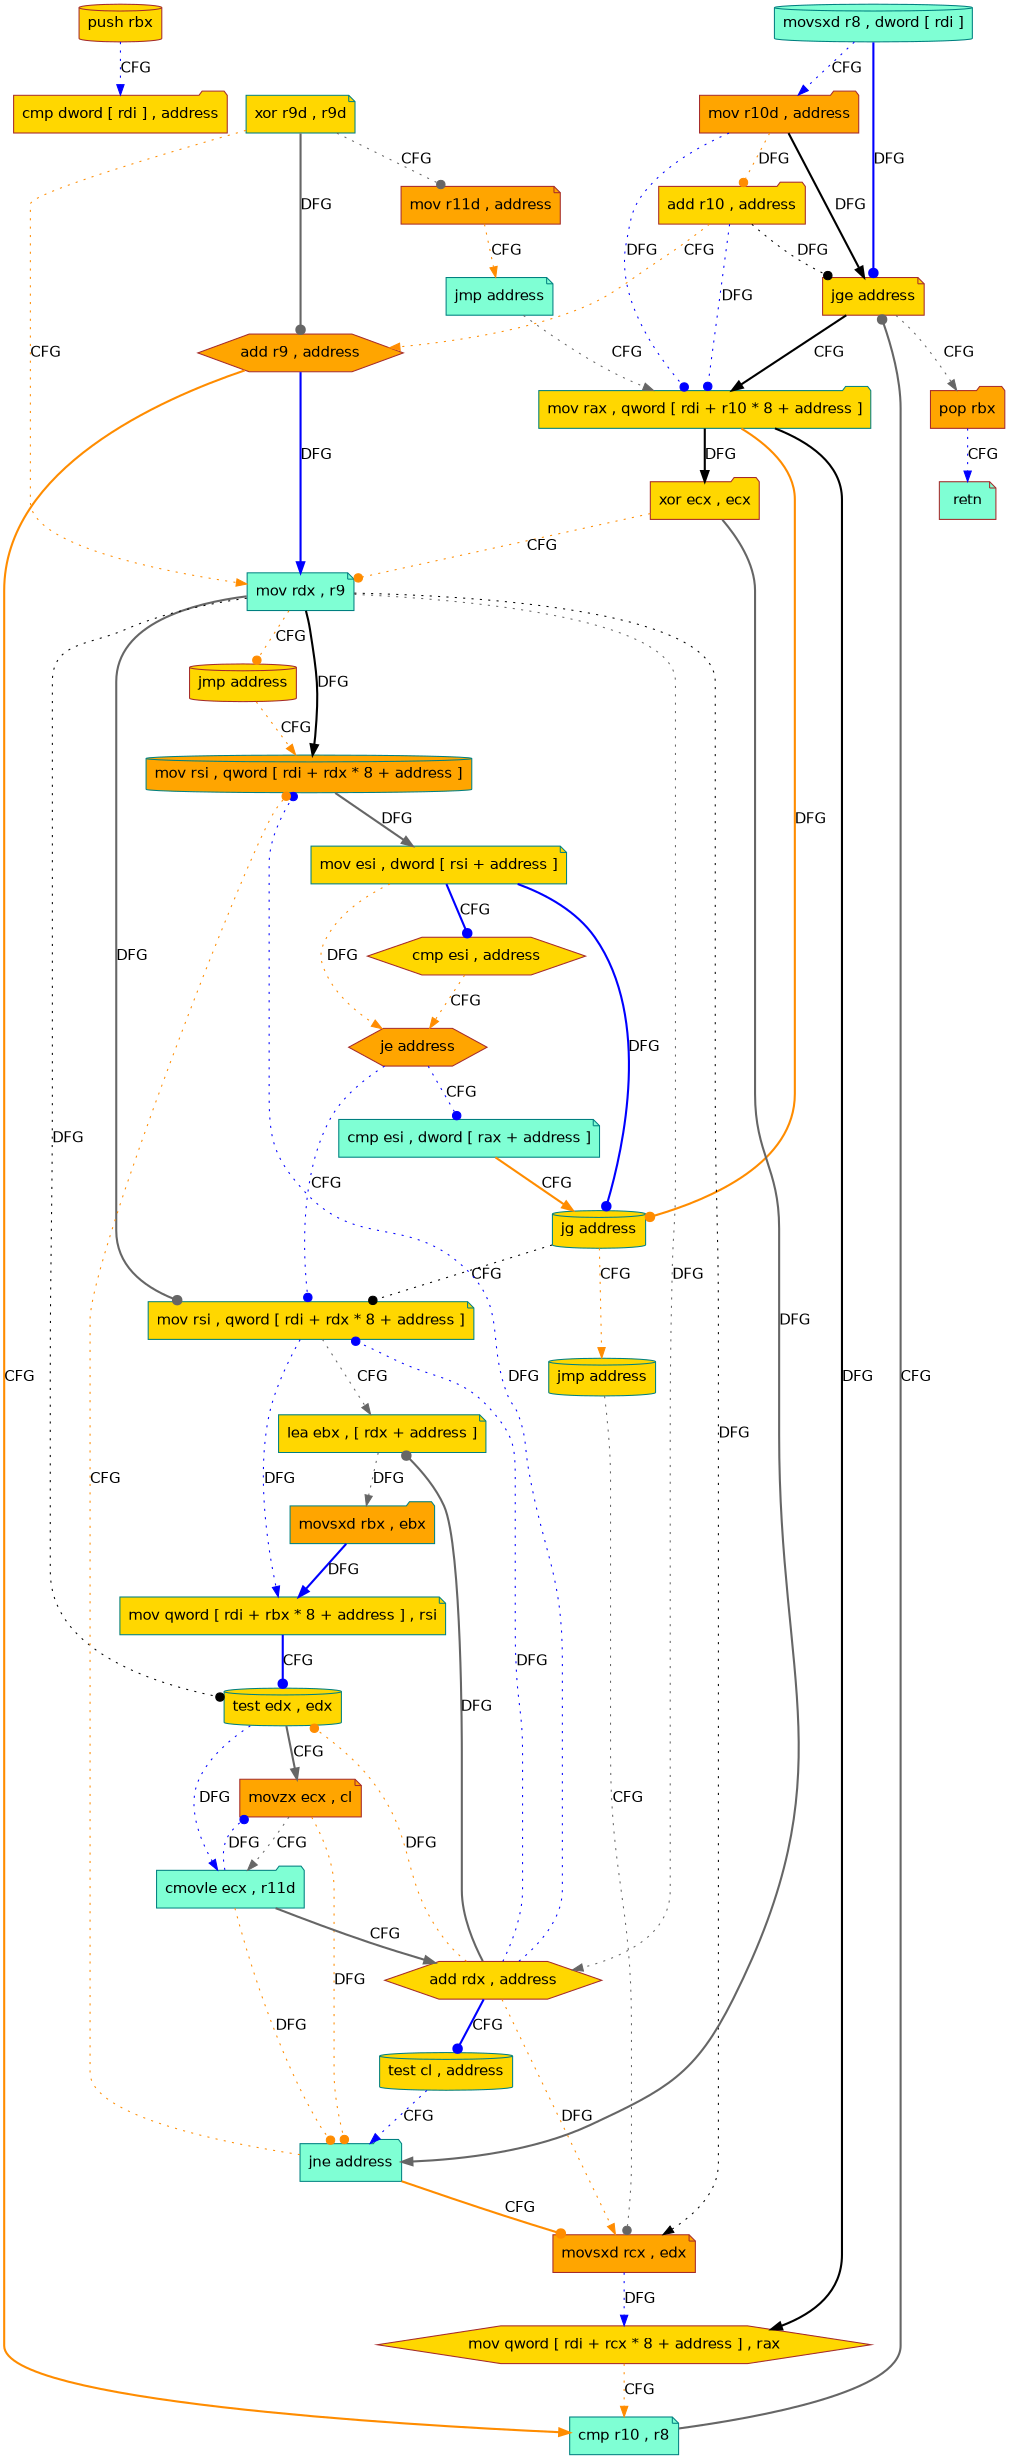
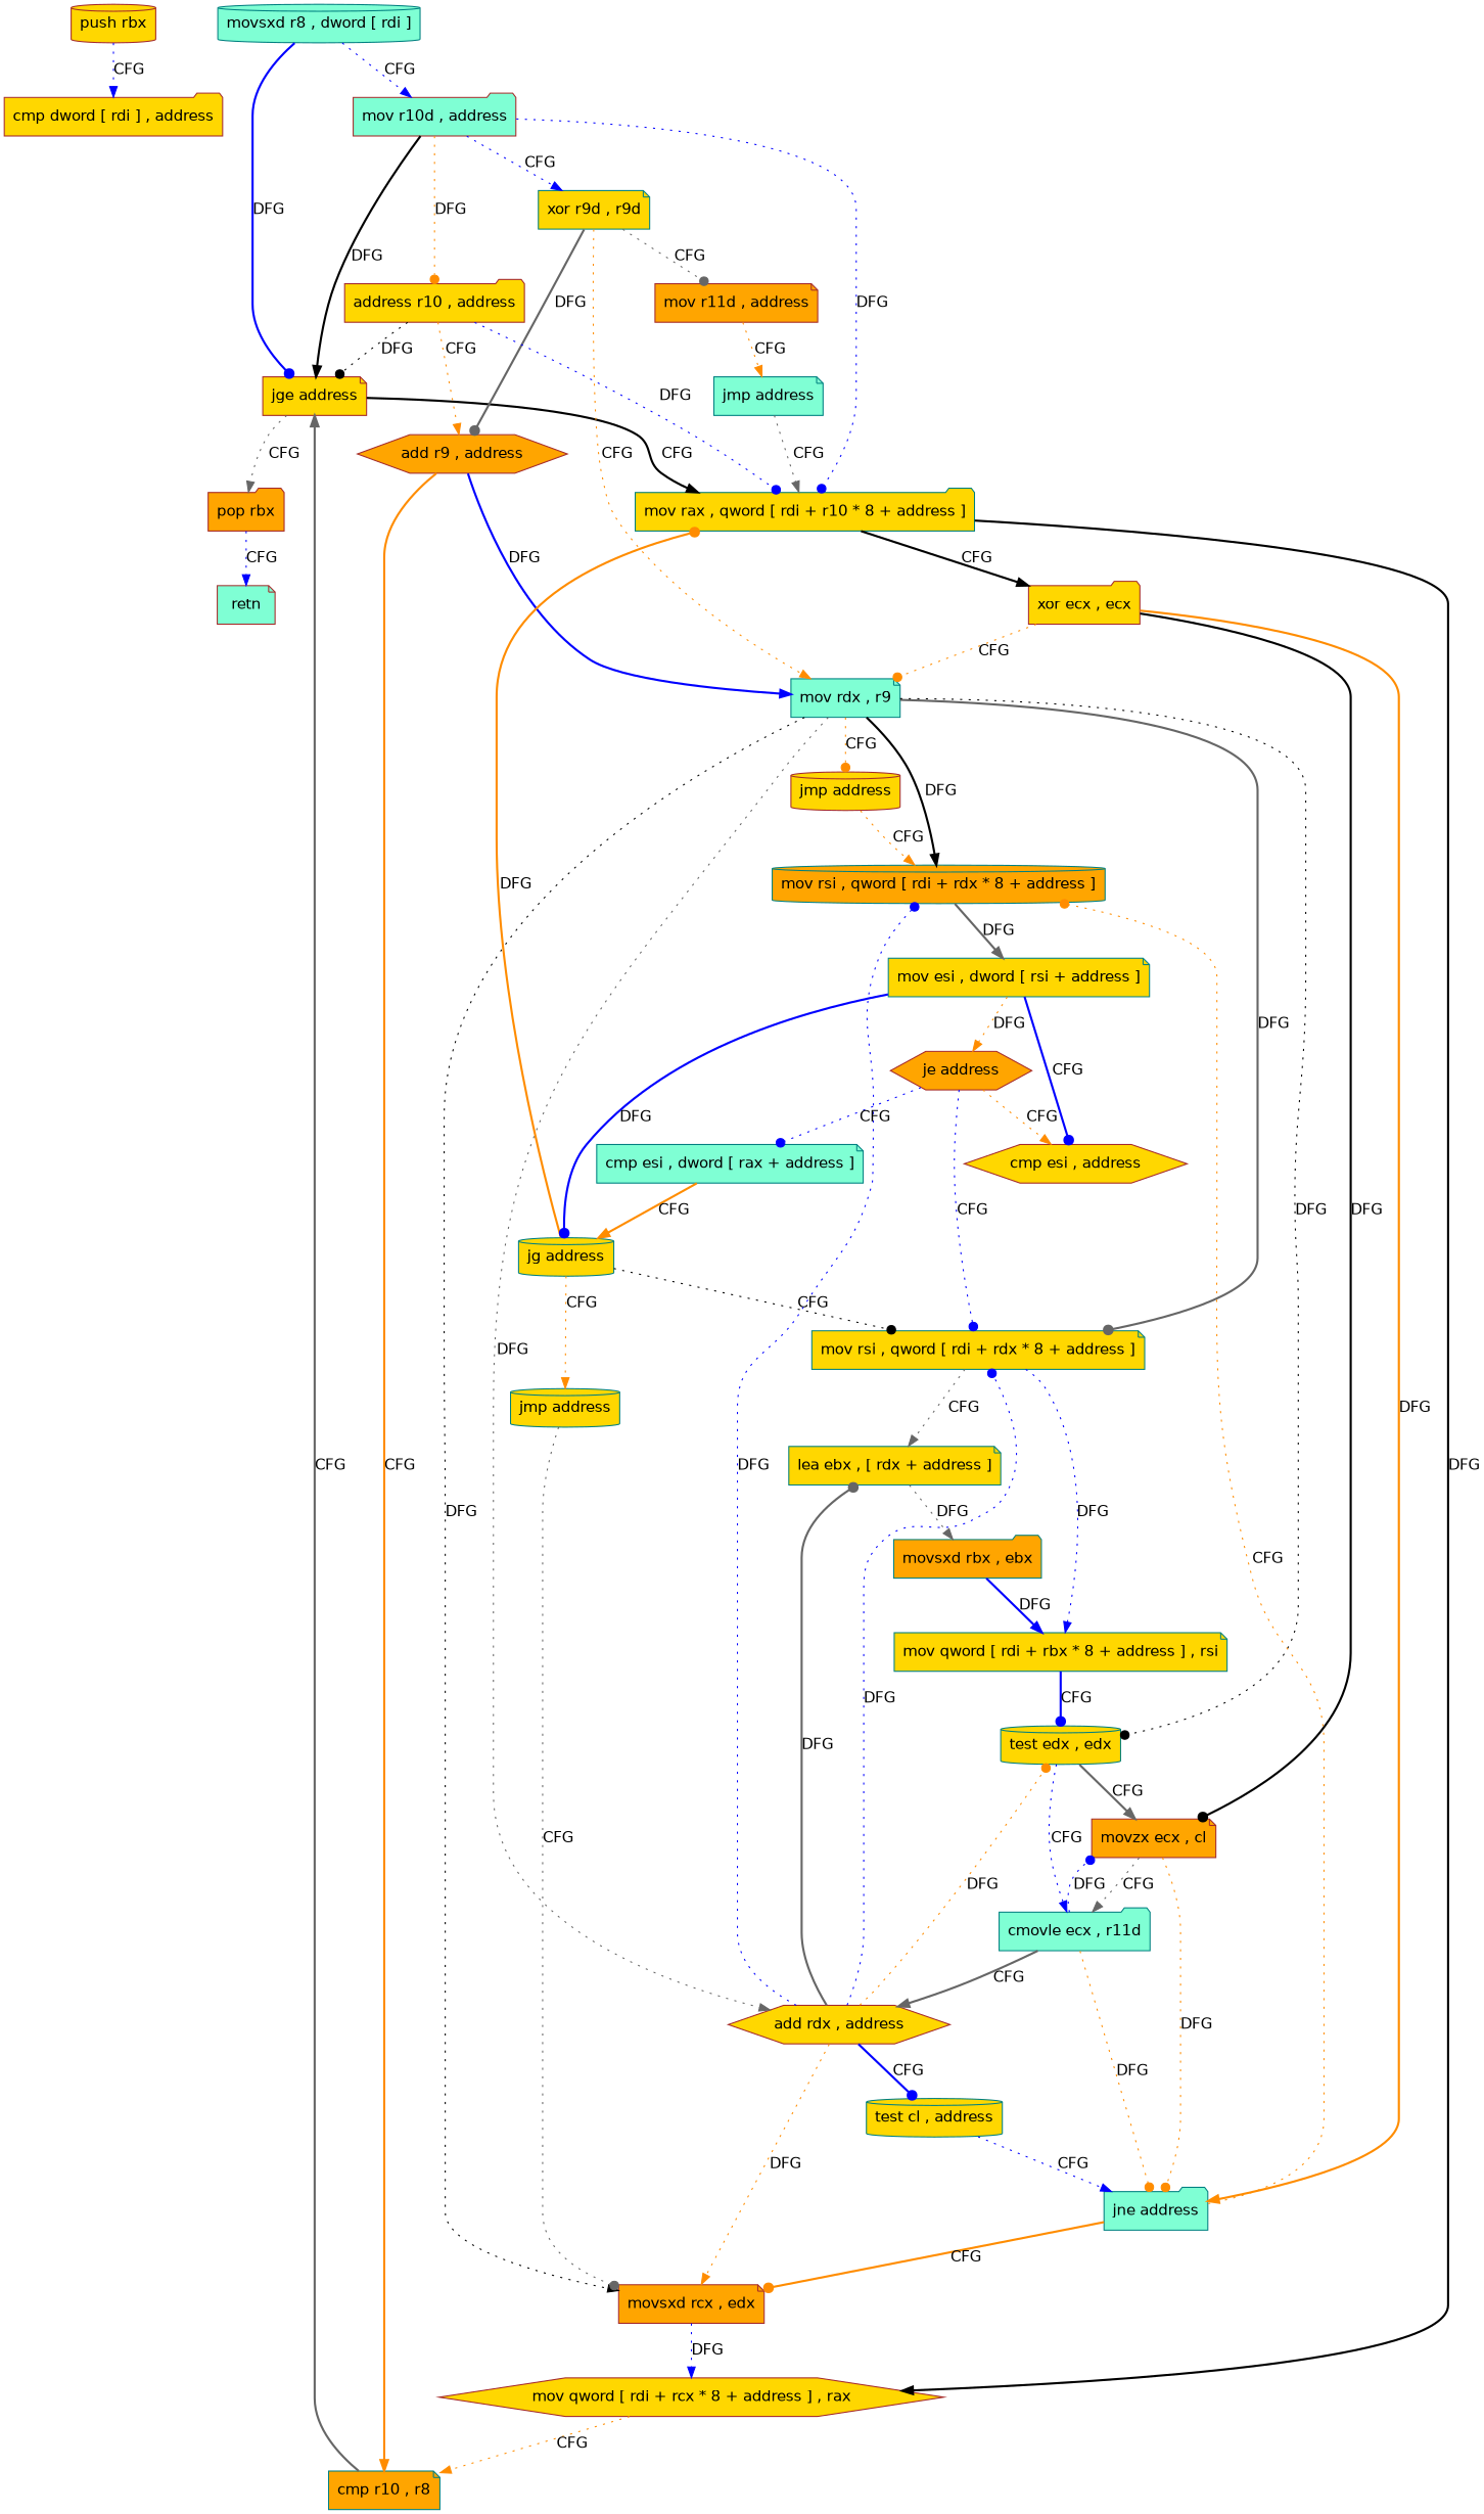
  digraph {
    fontname="DejaVu Sans"
    node [color=teal fillcolor=gold fontname="DejaVu Sans" shape=note style=filled]
    edge [arrowhead=normal color=blue fontname="DejaVu Sans" style=dotted]
    n1 [color=brown label="push rbx" shape=cylinder]
    n2 [color=brown label="cmp dword [ rdi ] , address" shape=folder]
    n3 [color=brown fillcolor=orange label="pop rbx" shape=folder]
    n4 [color=brown fillcolor=aquamarine label=retn]
    n5 [fillcolor=aquamarine label="movsxd r8 , dword [ rdi ]" shape=cylinder]
-   n6 [color=brown fillcolor=orange label="mov r10d , address" shape=folder]
+   n6 [color=brown fillcolor=aquamarine label="mov r10d , address" shape=folder]
    n7 [color=brown label="jge address"]
    n8 [label="xor r9d , r9d"]
    n9 [label="mov rax , qword [ rdi + r10 * 8 + address ]" shape=folder]
-   n10 [color=brown label="add r10 , address" shape=folder]
+   n10 [color=brown label="address r10 , address" shape=folder]
    n11 [color=brown fillcolor=orange label="mov r11d , address"]
    n12 [fillcolor=aquamarine label="mov rdx , r9"]
    n13 [color=brown fillcolor=orange label="add r9 , address" shape=hexagon]
    n14 [color=brown label="xor ecx , ecx" shape=folder]
    n15 [label="jg address" shape=cylinder]
    n16 [color=brown label="mov qword [ rdi + rcx * 8 + address ] , rax" shape=hexagon]
    n17 [fillcolor=aquamarine label="jmp address"]
    n18 [color=brown label="jmp address" shape=cylinder]
    n19 [fillcolor=orange label="mov rsi , qword [ rdi + rdx * 8 + address ]" shape=cylinder]
    n20 [label="mov rsi , qword [ rdi + rdx * 8 + address ]"]
    n21 [label="test edx , edx" shape=cylinder]
    n22 [color=brown label="add rdx , address" shape=hexagon]
    n23 [color=brown fillcolor=orange label="movsxd rcx , edx"]
-   n24 [fillcolor=aquamarine label="cmp r10 , r8"]
+   n24 [fillcolor=orange label="cmp r10 , r8"]
    n25 [color=brown fillcolor=orange label="movzx ecx , cl"]
    n26 [fillcolor=aquamarine label="jne address" shape=folder]
    n27 [label="jmp address" shape=cylinder]
    n28 [fillcolor=aquamarine label="cmovle ecx , r11d" shape=folder]
    n29 [label="mov esi , dword [ rsi + address ]"]
    n30 [label="lea ebx , [ rdx + address ]"]
    n31 [label="mov qword [ rdi + rbx * 8 + address ] , rsi"]
    n32 [fillcolor=orange label="movsxd rbx , ebx" shape=folder]
    n33 [label="test cl , address" shape=cylinder]
    n34 [color=brown label="cmp esi , address" shape=hexagon]
    n35 [color=brown fillcolor=orange label="je address" shape=hexagon]
    n36 [fillcolor=aquamarine label="cmp esi , dword [ rax + address ]"]
    n1 -> n2 [label=CFG]
    n3 -> n4 [label=CFG]
    n5 -> n6 [label=CFG]
    n5 -> n7 [arrowhead=dot label=DFG style=bold]
    n6 -> n7 [color=black label=DFG style=bold]
+   n6 -> n8 [label=CFG]
    n6 -> n9 [arrowhead=dot label=DFG]
    n6 -> n10 [arrowhead=dot color=darkorange label=DFG]
    n7 -> n3 [color=gray40 label=CFG]
    n7 -> n9 [color=black label=CFG style=bold]
    n8 -> n11 [arrowhead=dot color=gray40 label=CFG]
    n8 -> n12 [color=darkorange label=CFG]
    n8 -> n13 [arrowhead=dot color=gray40 label=DFG style=bold]
-   n9 -> n14 [color=black label=DFG style=bold]
-   n9 -> n15 [arrowhead=dot color=darkorange label=DFG style=bold]
+   n9 -> n14 [color=black label=CFG style=bold]
+   n15 -> n9 [arrowhead=dot color=darkorange label=DFG style=bold]
    n9 -> n16 [color=black label=DFG style=bold]
    n10 -> n7 [arrowhead=dot color=black label=DFG]
    n10 -> n9 [arrowhead=dot label=DFG]
    n10 -> n13 [color=darkorange label=CFG]
    n11 -> n17 [color=darkorange label=CFG]
    n12 -> n18 [arrowhead=dot color=darkorange label=CFG]
    n12 -> n19 [color=black label=DFG style=bold]
    n12 -> n20 [arrowhead=dot color=gray40 label=DFG style=bold]
    n12 -> n21 [arrowhead=dot color=black label=DFG]
    n12 -> n22 [color=gray40 label=DFG]
    n12 -> n23 [color=black label=DFG]
    n13 -> n12 [label=DFG style=bold]
    n13 -> n24 [color=darkorange label=CFG style=bold]
    n14 -> n12 [arrowhead=dot color=darkorange label=CFG]
-   n14 -> n26 [color=gray40 label=DFG style=bold]
+   n14 -> n25 [arrowhead=dot color=black label=DFG style=bold]
+   n14 -> n26 [color=darkorange label=DFG style=bold]
    n15 -> n20 [arrowhead=dot color=black label=CFG]
    n15 -> n27 [color=darkorange label=CFG]
    n16 -> n24 [color=darkorange label=CFG]
    n17 -> n9 [color=gray40 label=CFG]
    n18 -> n19 [color=darkorange label=CFG]
    n19 -> n29 [color=gray40 label=DFG style=bold]
    n20 -> n30 [color=gray40 label=CFG]
    n20 -> n31 [label=DFG]
    n21 -> n25 [color=gray40 label=CFG style=bold]
-   n21 -> n28 [label=DFG]
+   n21 -> n28 [label=CFG]
    n22 -> n19 [arrowhead=dot label=DFG]
    n22 -> n20 [arrowhead=dot label=DFG]
    n22 -> n21 [arrowhead=dot color=darkorange label=DFG]
    n22 -> n23 [color=darkorange label=DFG]
    n22 -> n30 [arrowhead=dot color=gray40 label=DFG style=bold]
    n22 -> n33 [arrowhead=dot label=CFG style=bold]
    n23 -> n16 [label=DFG]
-   n24 -> n7 [arrowhead=dot color=gray40 label=CFG style=bold]
+   n24 -> n7 [color=gray40 label=CFG style=bold]
    n25 -> n26 [arrowhead=dot color=darkorange label=DFG]
    n25 -> n28 [color=gray40 label=CFG]
    n26 -> n19 [arrowhead=dot color=darkorange label=CFG]
    n26 -> n23 [arrowhead=dot color=darkorange label=CFG style=bold]
    n27 -> n23 [arrowhead=dot color=gray40 label=CFG]
    n28 -> n22 [color=gray40 label=CFG style=bold]
    n28 -> n25 [arrowhead=dot label=DFG]
    n28 -> n26 [arrowhead=dot color=darkorange label=DFG]
    n29 -> n15 [arrowhead=dot label=DFG style=bold]
    n29 -> n34 [arrowhead=dot label=CFG style=bold]
    n29 -> n35 [color=darkorange label=DFG]
    n30 -> n32 [color=gray40 label=DFG]
    n31 -> n21 [arrowhead=dot label=CFG style=bold]
    n32 -> n31 [label=DFG style=bold]
    n33 -> n26 [label=CFG]
-   n34 -> n35 [color=darkorange label=CFG]
+   n35 -> n34 [color=darkorange label=CFG]
    n35 -> n20 [arrowhead=dot label=CFG]
    n35 -> n36 [arrowhead=dot label=CFG]
    n36 -> n15 [color=darkorange label=CFG style=bold]
  }
